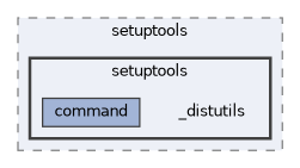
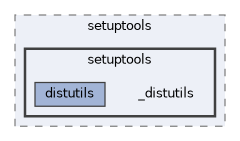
  digraph {
    compound=true
    node [fontname=Helvetica fontsize=10]
    n1 [height=0.2 label=_distutils shape=plaintext width=0.4]
-   n2 [color=grey25 fillcolor="#a2b4d6" height=0.2 label=command shape=box style=filled width=0.4]
+   n2 [color=grey25 fillcolor="#a2b4d6" height=0.2 label=distutils shape=box style=filled width=0.4]
    subgraph cluster_1 {
      bgcolor="#edf0f7"
      fontname=Helvetica
      fontsize=10
      label=setuptools
      pencolor=grey50
      style="filled,dashed"
      subgraph cluster_2 {
        bgcolor="#edf0f7"
        fontname=Helvetica
        fontsize=10
        pencolor=grey25
        style="filled,bold"
        n1
        n2
      }
    }
  }
